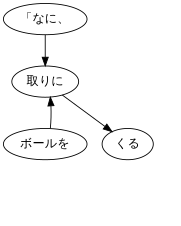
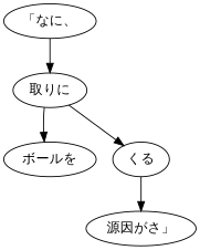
  digraph {
    n1 [label="「なに、"]
    n2 [label="取りに"]
+   n3 [label="源因がさ」"]
    n4 [label="ボールを"]
    n5 [label="くる"]
    n1 -> n2
    n2 -> n5
-   n4 -> n2
+   n2 -> n4
+   n5 -> n3
  }
